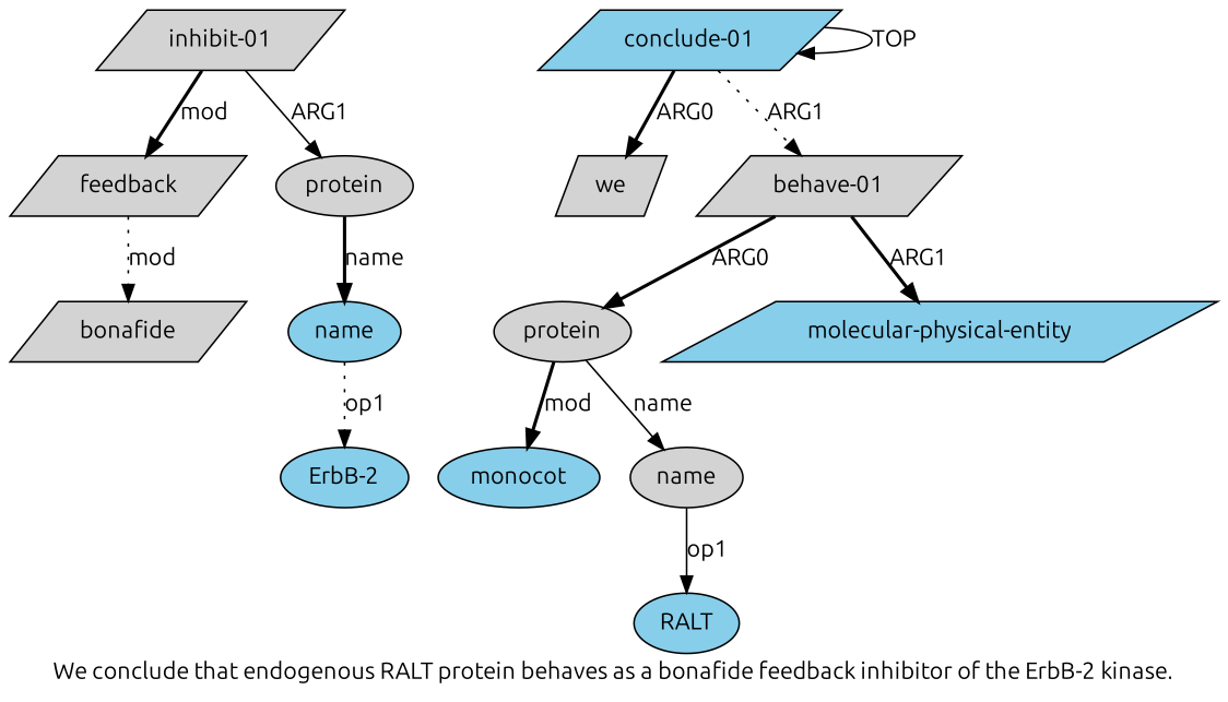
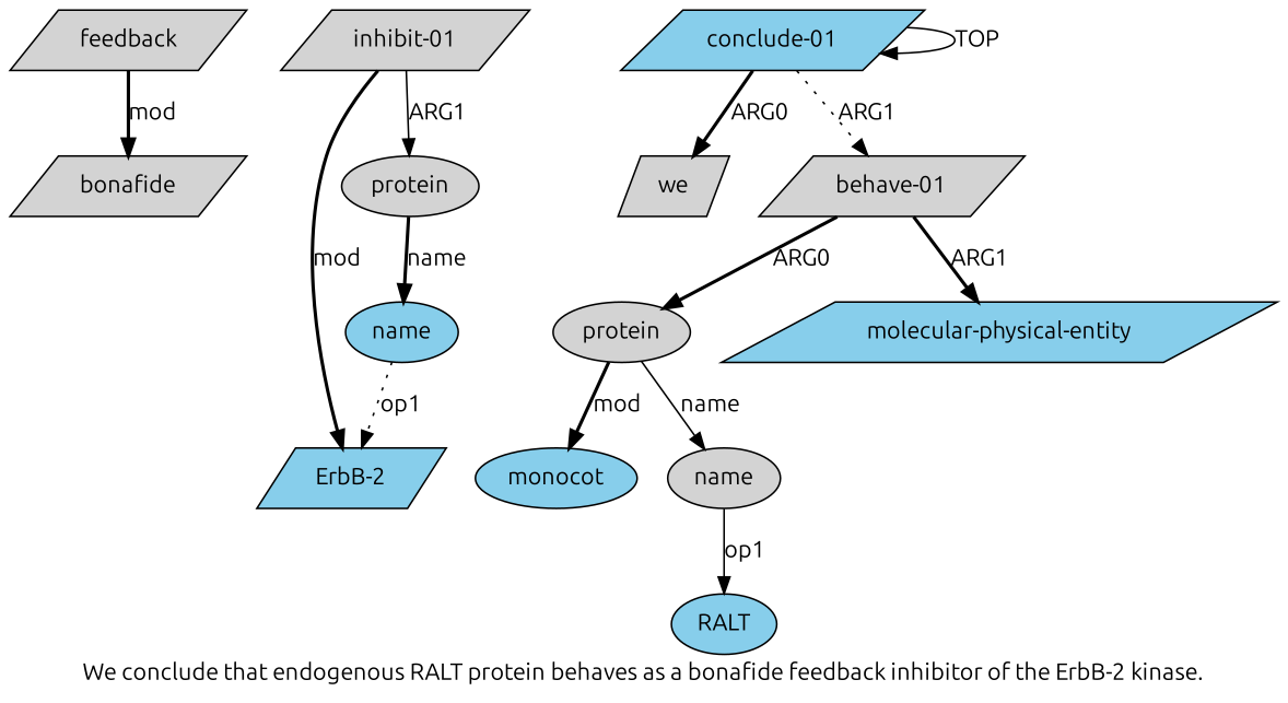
  digraph {
    fontname=Ubuntu
    label="We conclude that endogenous RALT protein behaves as a bonafide feedback inhibitor of the ErbB-2 kinase."
    node [color=black fillcolor=lightgrey fontname=Ubuntu gold_ind=-1 gold_label=protein shape=parallelogram style=filled test_ind=-1 test_label=protein]
    edge [color=black fontname=Ubuntu gold_label=mod style=bold test_label=mod]
    n1 [gold_ind=11 gold_label=bonafide label=bonafide test_ind=11 test_label=bonafide]
    n2 [gold_ind=10 gold_label=feedback label=feedback test_ind=10 test_label=feedback]
-   n3 [fillcolor=skyblue gold_label="ErbB-2" label="ErbB-2" shape=ellipse test_label="ErbB-2"]
+   n3 [fillcolor=skyblue gold_label="ErbB-2" label="ErbB-2" test_label="ErbB-2"]
    n4 [fillcolor=skyblue gold_label=RALT label=RALT shape=ellipse test_label=RALT]
    n5 [gold_ind=1 gold_label=we label=we test_ind=1 test_label=we]
    n6 [fillcolor=skyblue gold_ind=0 gold_label="conclude-01" label="conclude-01" test_ind=0 test_label="conclude-01"]
    n7 [gold_ind=2 gold_label="behave-01" label="behave-01" test_ind=2 test_label="behave-01"]
    n8 [gold_ind=3 label=protein shape=ellipse test_ind=3]
    n9 [fillcolor=skyblue gold_ind=6 gold_label="molecular-physical-entity" label="molecular-physical-entity" test_ind=6 test_label="molecular-physical-entity"]
    n10 [fillcolor=skyblue gold_ind=5 gold_label=monocot label=monocot shape=ellipse test_ind=5 test_label=monocot]
    n11 [gold_ind=4 gold_label=name label=name shape=ellipse test_ind=4 test_label=name]
    n12 [gold_ind=7 gold_label="inhibit-01" label="inhibit-01" test_ind=7 test_label="inhibit-01"]
    n13 [gold_ind=8 label=protein shape=ellipse test_ind=8]
    n14 [fillcolor=skyblue gold_ind=9 gold_label=name label=name shape=ellipse test_ind=9 test_label=name]
-   n2 -> n1 [label=mod style=dotted]
+   n2 -> n1 [label=mod]
    n6 -> n5 [gold_label=ARG0 label=ARG0 test_label=ARG0]
    n6 -> n6 [gold_label=TOP label=TOP style=solid test_label=TOP]
    n6 -> n7 [gold_label=ARG1 label=ARG1 style=dotted test_label=ARG1]
    n7 -> n8 [gold_label=ARG0 label=ARG0 test_label=ARG0]
    n7 -> n9 [gold_label=ARG1 label=ARG1 test_label=ARG1]
    n8 -> n10 [label=mod]
    n8 -> n11 [gold_label=name label=name style=solid test_label=name]
    n11 -> n4 [gold_label=op1 label=op1 style=solid test_label=op1]
-   n12 -> n2 [label=mod]
+   n12 -> n3 [label=mod]
    n12 -> n13 [gold_label=ARG1 label=ARG1 style=solid test_label=ARG1]
    n13 -> n14 [gold_label=name label=name test_label=name]
    n14 -> n3 [gold_label=op1 label=op1 style=dotted test_label=op1]
  }
